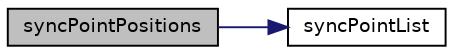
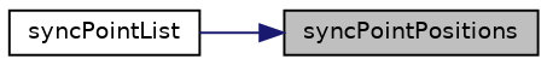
  digraph {
    rankdir=LR
    node [color=black fontname=Helvetica fontsize=10 shape=record]
    n1 [fillcolor=grey75 fontcolor=black height=0.2 label=syncPointPositions style=filled width=0.4]
    n2 [height=0.2 label=syncPointList width=0.4]
-   n1 -> n2 [color=midnightblue fontname=Helvetica fontsize=10 labelfontname=Helvetica labelfontsize=10 style=solid]
+   n2 -> n1 [color=midnightblue fontname=Helvetica fontsize=10 labelfontname=Helvetica labelfontsize=10 style=solid]
  }
